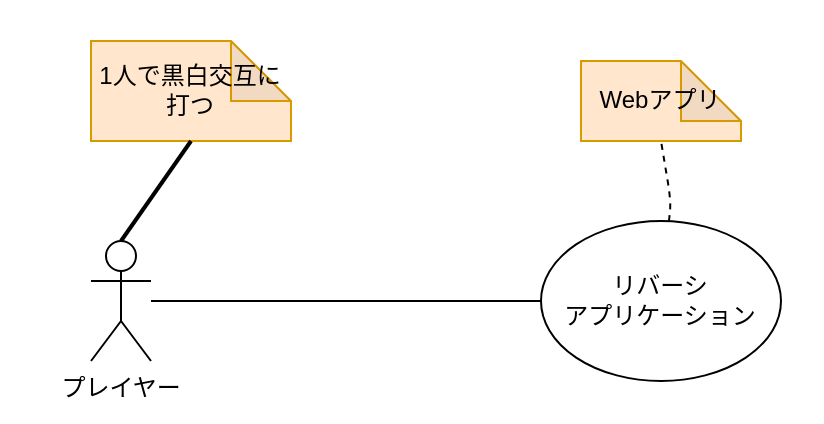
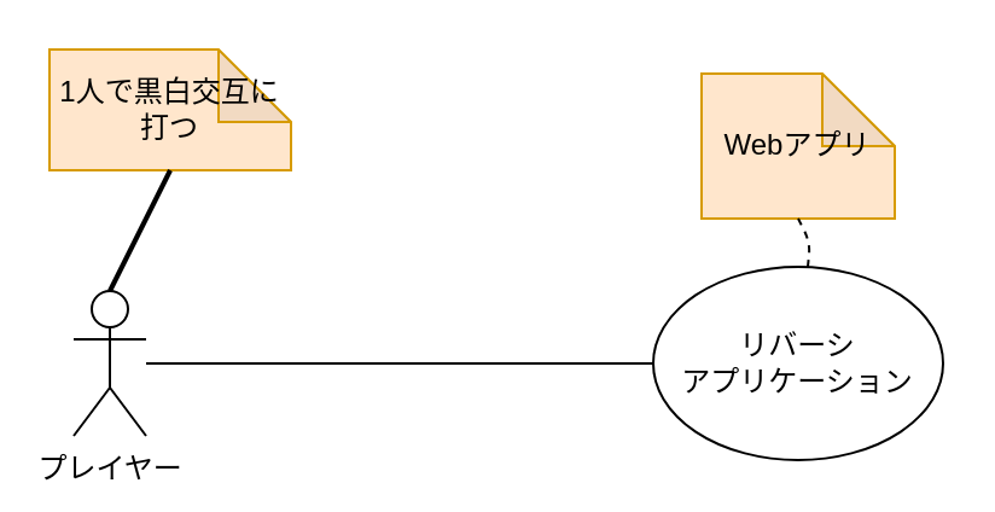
  <mxCell id="0" />
  <mxCell id="1" parent="0" />
- <mxCell id="2" value="プレイヤー" style="shape=umlActor;verticalLabelPosition=bottom;verticalAlign=top;html=1;" parent="1" vertex="1"><mxGeometry x="45" y="120" width="30" height="60" as="geometry" /></mxCell>
+ <mxCell id="2" value="プレイヤー" style="shape=umlActor;verticalLabelPosition=bottom;verticalAlign=top;html=1;" parent="1" vertex="1"><mxGeometry x="30" y="120" width="30" height="60" as="geometry" /></mxCell>
  <mxCell id="3" value="" style="endArrow=none;html=1;edgeStyle=orthogonalEdgeStyle;entryX=0;entryY=0.5;entryDx=0;entryDy=0;" parent="1" source="2" target="8" edge="1"><mxGeometry relative="1" as="geometry"><mxPoint x="155" y="150" as="sourcePoint" /><mxPoint x="275" y="150" as="targetPoint" /></mxGeometry></mxCell>
- <mxCell id="4" value="Webアプリ" style="shape=note;whiteSpace=wrap;html=1;backgroundOutline=1;darkOpacity=0.05;fillColor=#ffe6cc;strokeColor=#d79b00;" parent="1" vertex="1"><mxGeometry x="290" y="30" width="80" height="40" as="geometry" /></mxCell>
+ <mxCell id="4" value="Webアプリ" style="shape=note;whiteSpace=wrap;html=1;backgroundOutline=1;darkOpacity=0.05;fillColor=#ffe6cc;strokeColor=#d79b00;" parent="1" vertex="1"><mxGeometry x="290" y="30" width="80" height="60" as="geometry" /></mxCell>
  <mxCell id="5" value="" style="endArrow=none;dashed=1;html=1;entryX=0.5;entryY=1;entryDx=0;entryDy=0;entryPerimeter=0;" parent="1" source="8" target="4" edge="1"><mxGeometry width="50" height="50" relative="1" as="geometry"><mxPoint x="332.9" y="110.502" as="sourcePoint" /><mxPoint x="125" y="90" as="targetPoint" /><Array as="points"><mxPoint x="335" y="100" /></Array></mxGeometry></mxCell>
- <mxCell id="6" value="1人で黒白交互に打つ" style="shape=note;whiteSpace=wrap;html=1;backgroundOutline=1;darkOpacity=0.05;fillColor=#ffe6cc;strokeColor=#d79b00;" parent="1" vertex="1"><mxGeometry x="45" y="20" width="100" height="50" as="geometry" /></mxCell>
+ <mxCell id="6" value="1人で黒白交互に打つ" style="shape=note;whiteSpace=wrap;html=1;backgroundOutline=1;darkOpacity=0.05;fillColor=#ffe6cc;strokeColor=#d79b00;" parent="1" vertex="1"><mxGeometry x="20" y="20" width="100" height="50" as="geometry" /></mxCell>
  <mxCell id="7" value="" style="endArrow=none;dashed=0;html=1;dashPattern=1 3;strokeWidth=2;entryX=0.5;entryY=1;entryDx=0;entryDy=0;entryPerimeter=0;exitX=0.5;exitY=0;exitDx=0;exitDy=0;exitPerimeter=0;" parent="1" source="2" target="6" edge="1"><mxGeometry width="50" height="50" relative="1" as="geometry"><mxPoint x="195" y="140" as="sourcePoint" /><mxPoint x="245" y="90" as="targetPoint" /></mxGeometry></mxCell>
  <mxCell id="8" value="&lt;span style=&quot;color: rgb(0, 0, 0);&quot;&gt;リバーシ&lt;/span&gt;&lt;div style=&quot;scrollbar-color: light-dark(#e2e2e2, #4b4b4b)&lt;br/&gt;&#09;&#09;&#09;&#09;&#09;light-dark(#fbfbfb, var(--dark-panel-color));&quot;&gt;アプリケーション&lt;/div&gt;" style="ellipse;whiteSpace=wrap;html=1;" parent="1" vertex="1"><mxGeometry x="270" y="110" width="120" height="80" as="geometry" /></mxCell>
